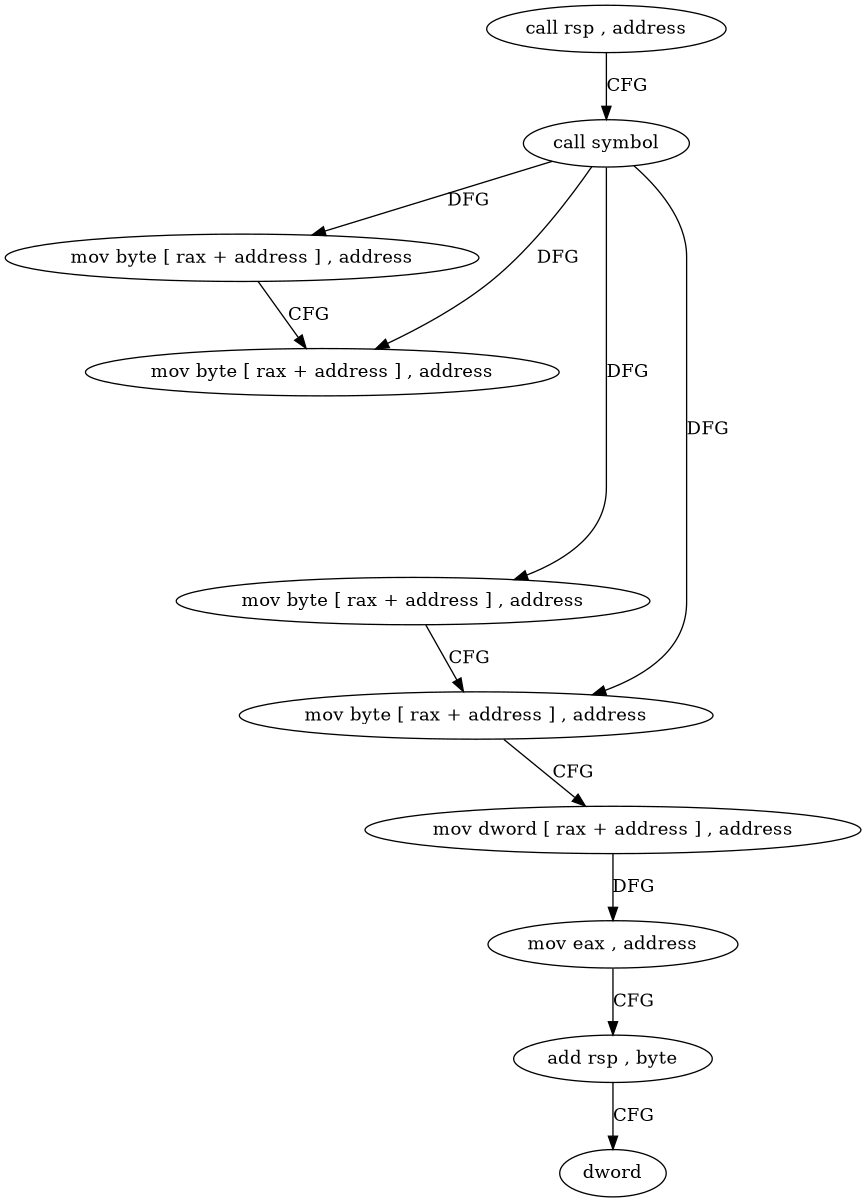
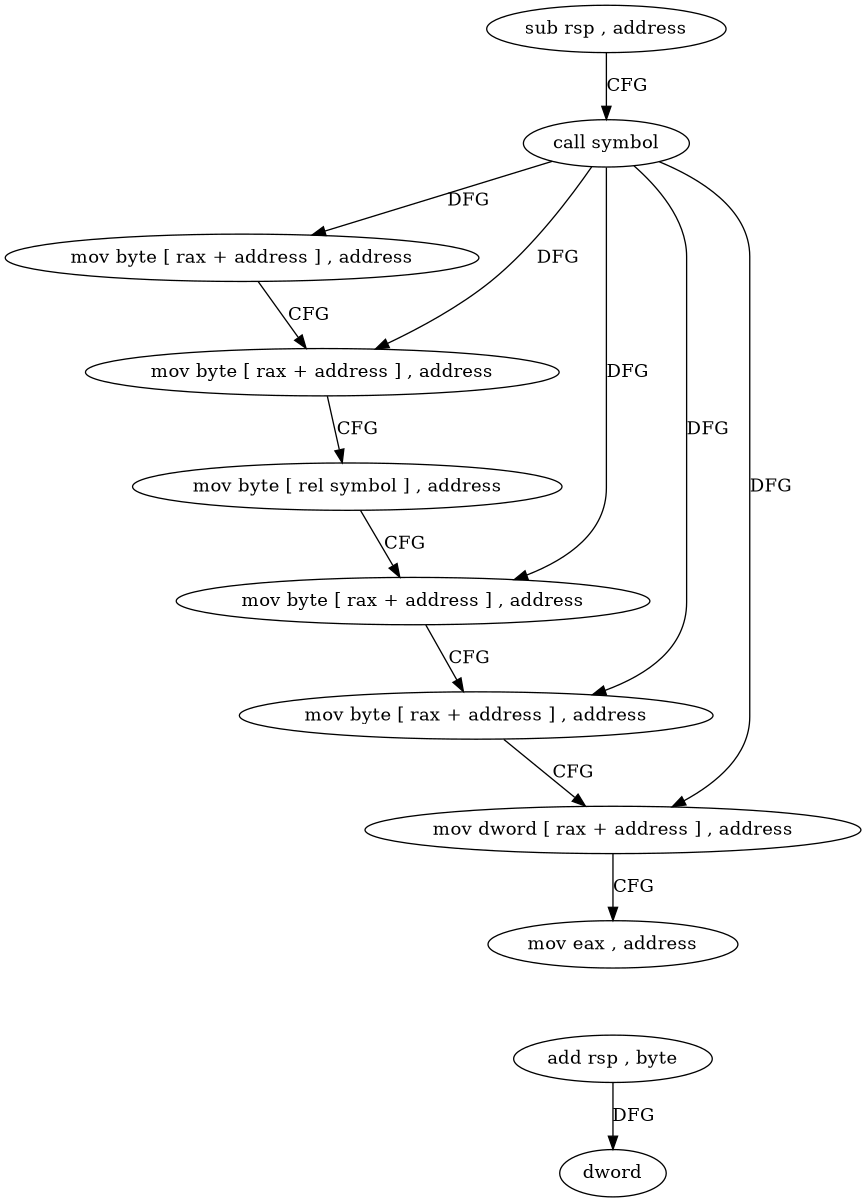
  digraph {
-   n1 [label="call rsp , address"]
+   n1 [label="sub rsp , address"]
    n2 [label="call symbol"]
    n3 [label="mov byte [ rax + address ] , address"]
    n4 [label="mov byte [ rax + address ] , address"]
    n5 [label="mov byte [ rax + address ] , address"]
    n6 [label="mov byte [ rax + address ] , address"]
    n7 [label="mov dword [ rax + address ] , address"]
+   n8 [label="mov byte [ rel symbol ] , address"]
    n9 [label="mov eax , address"]
    n10 [label="add rsp , byte"]
    n11 [label=dword]
    n1 -> n2 [label=CFG]
    n2 -> n3 [label=DFG]
    n2 -> n4 [label=DFG]
    n2 -> n5 [label=DFG]
    n2 -> n6 [label=DFG]
+   n2 -> n7 [label=DFG]
    n3 -> n4 [label=CFG]
+   n4 -> n8 [label=CFG]
    n5 -> n6 [label=CFG]
    n6 -> n7 [label=CFG]
-   n7 -> n9 [label=DFG]
-   n9 -> n10 [label=CFG]
-   n10 -> n11 [label=CFG]
+   n7 -> n9 [label=CFG]
+   n8 -> n5 [label=CFG]
+   n10 -> n11 [label=DFG]
  }
